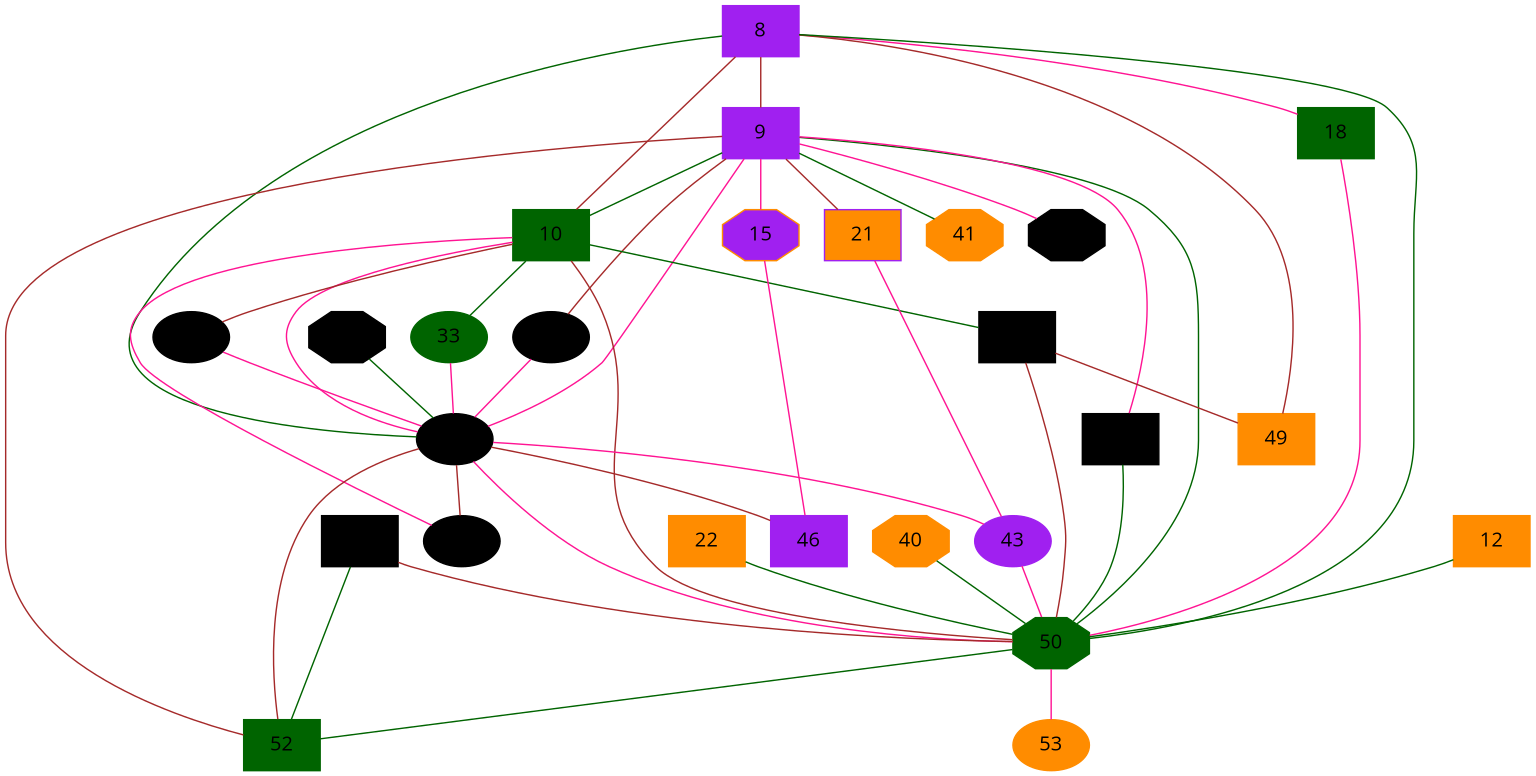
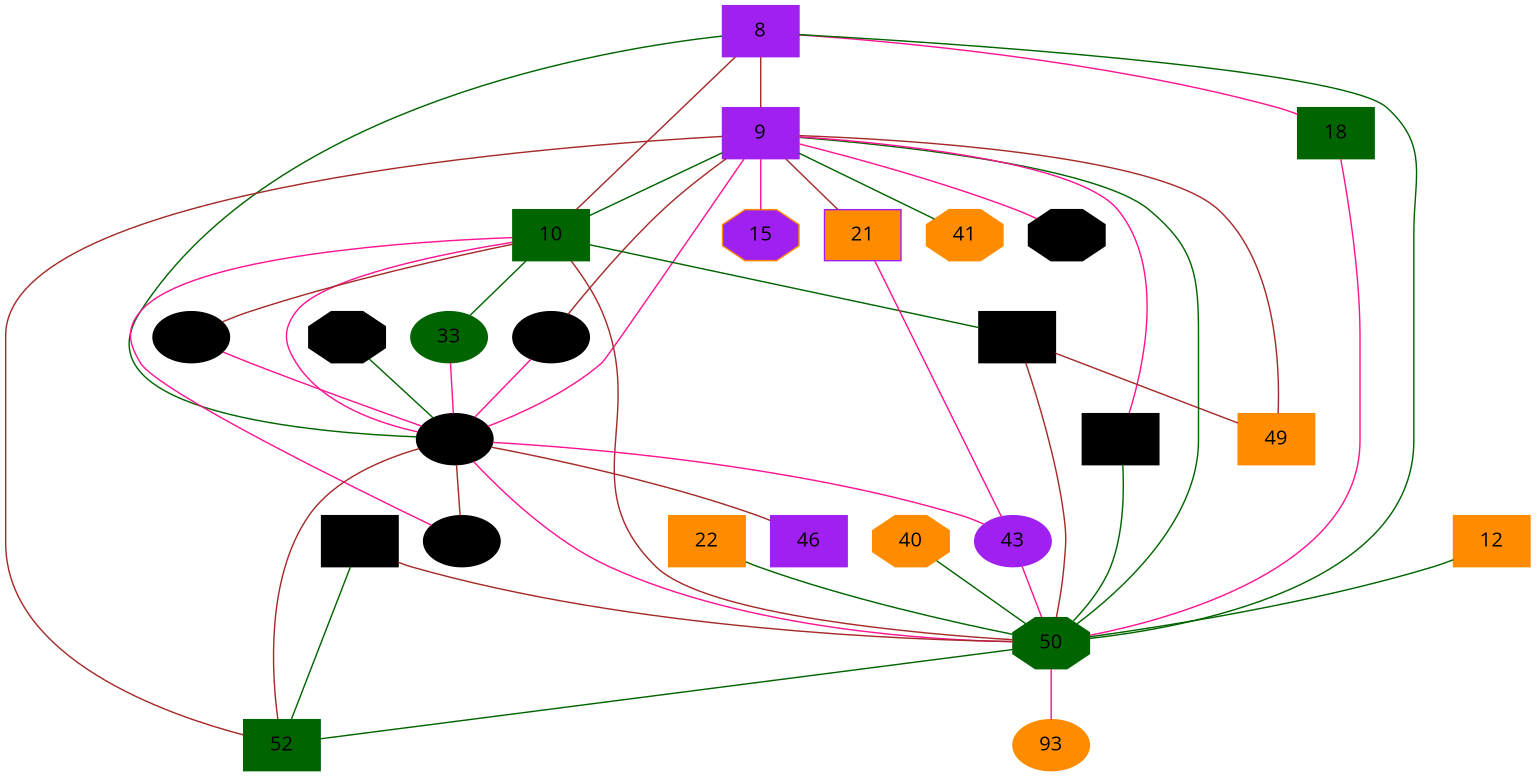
  graph {
    fontname="Open Sans"
    node [color=black fontname="Open Sans" shape=box style=filled]
    edge [color=deeppink fontname="Open Sans"]
    8 [color=purple super="+3"]
    9 [color=purple super="+5"]
    10 [color=darkgreen super="+6"]
    18 [color=darkgreen]
    42 [shape=ellipse super="+36+4"]
    49 [color=darkorange]
    50 [color=darkgreen shape=octagon super="+26+44+7"]
    13 [shape=ellipse]
    15 [color=darkorange fillcolor=purple shape=octagon]
    21 [color=purple fillcolor=darkorange]
    35
    41 [color=darkorange shape=octagon]
    45 [shape=octagon]
    52 [color=darkgreen super="+47+38"]
    16 [shape=ellipse]
    33 [color=darkgreen shape=ellipse]
    48 [super="+11+27+34"]
    51 [shape=ellipse]
    43 [color=purple shape=ellipse super="+37"]
    46 [color=purple]
-   53 [color=darkorange shape=ellipse]
+   53 [color=darkorange shape=ellipse label=93]
    12 [color=darkorange]
    22 [color=darkorange]
    24 [shape=octagon]
    31
    40 [color=darkorange shape=octagon]
    8 -- 9 [color=brown weight=4]
    8 -- 10 [color=brown weight=4]
    8 -- 18
    8 -- 42 [color=darkgreen weight=4]
-   8 -- 49 [color=brown]
+   9 -- 49 [color=brown]
    8 -- 50 [color=darkgreen weight=4]
    9 -- 10 [color=darkgreen weight=4]
    9 -- 42 [weight=5]
    9 -- 50 [color=darkgreen weight=9]
    9 -- 13 [color=brown]
    9 -- 15 [weight=2]
    9 -- 21 [color=brown weight=2]
    9 -- 35
    9 -- 41 [color=darkgreen weight=2]
    9 -- 45
    9 -- 52 [color=brown weight=3]
    10 -- 42 [weight=4]
    10 -- 50 [color=brown weight=6]
    10 -- 16 [color=brown]
    10 -- 33 [color=darkgreen]
    10 -- 48 [color=darkgreen weight=3]
    10 -- 51
    18 -- 50
    42 -- 50 [weight=6]
    42 -- 52 [color=brown weight=3]
    42 -- 51 [color=brown]
    42 -- 43
    42 -- 46 [color=brown]
    50 -- 52 [color=darkgreen]
    50 -- 53 [weight=2]
    13 -- 42
-   15 -- 46
    21 -- 43
    35 -- 50 [color=darkgreen]
    16 -- 42
    33 -- 42
    48 -- 49 [color=brown]
    48 -- 50 [color=brown weight=2]
    43 -- 50 [weight=3]
    12 -- 50 [color=darkgreen weight=3]
    22 -- 50 [color=darkgreen]
    24 -- 42 [color=darkgreen weight=2]
    31 -- 50 [color=brown]
    31 -- 52 [color=darkgreen]
    40 -- 50 [color=darkgreen weight=2]
  }
